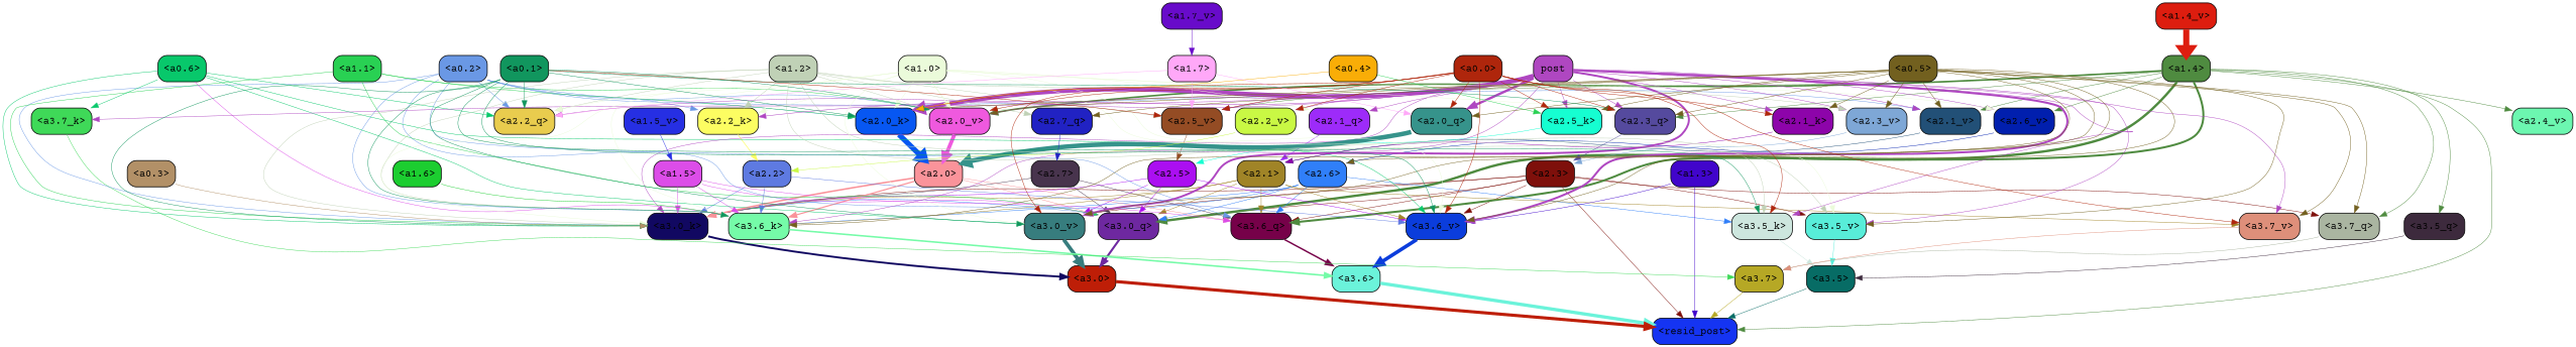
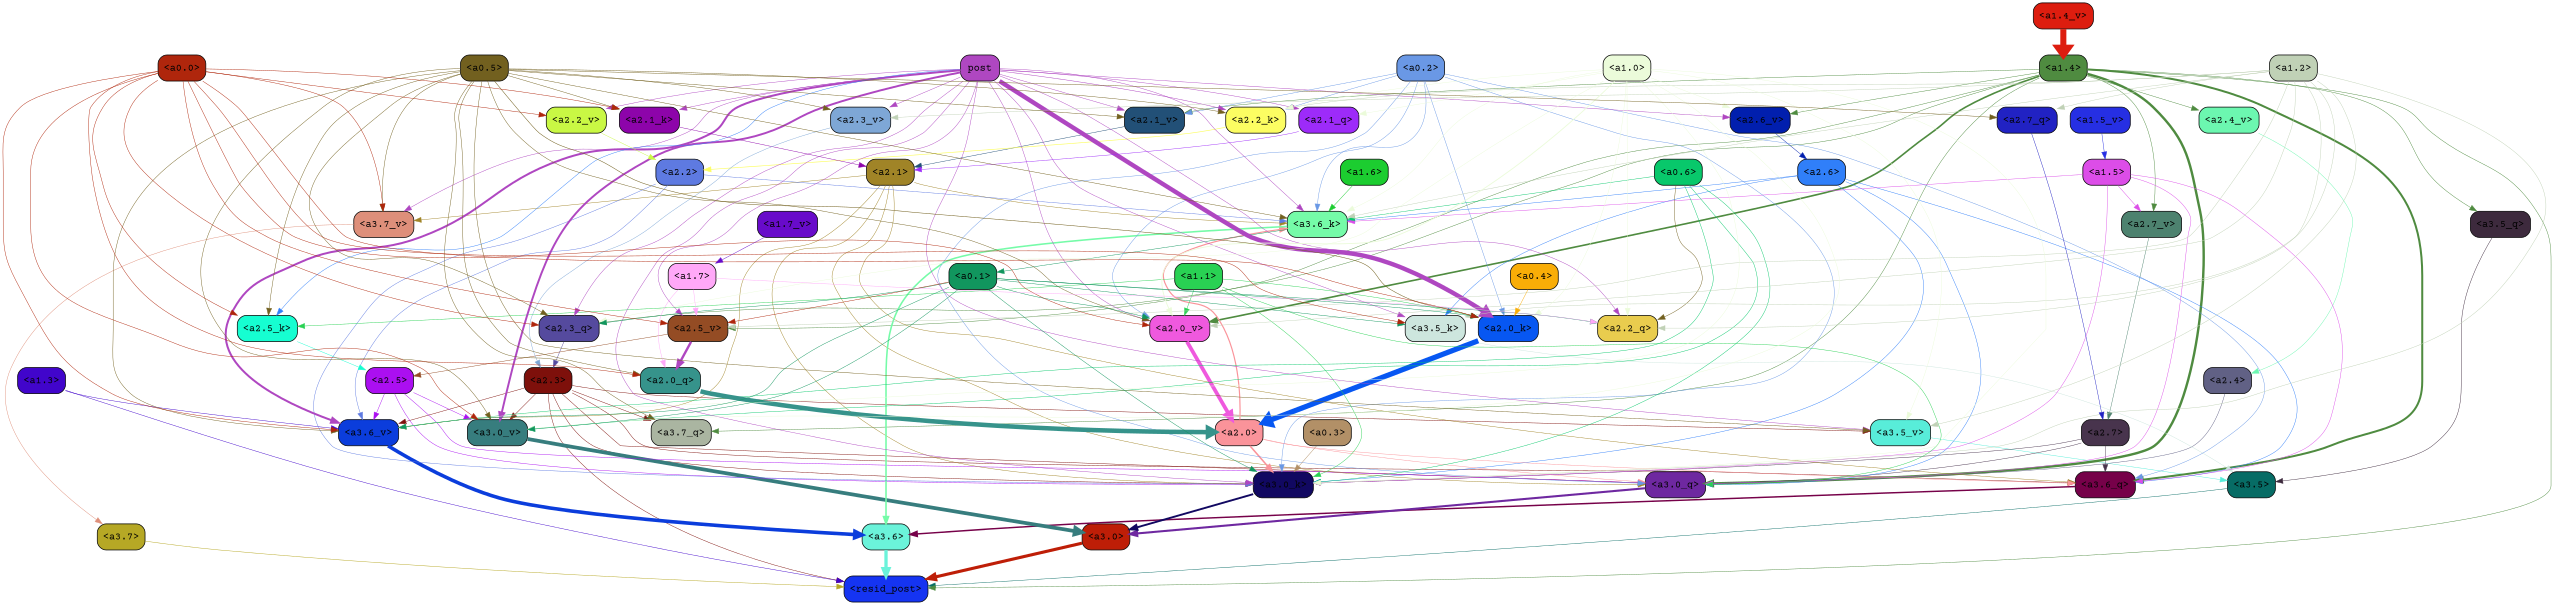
  strict digraph {
    fontname="Courier Prime"
    splines=true
    node [color=black fontname="Courier Prime" shape=box style="filled, rounded"]
    edge [color="#af47c1" fontname="Courier Prime" penwidth=0.6]
    "<a3.7>" [fillcolor="#b6a825"]
    "<resid_post>" [fillcolor="#1534f2"]
    "<a3.6>" [fillcolor="#6bf3da"]
    "<a3.5>" [fillcolor="#076c65"]
    "<a3.0>" [fillcolor="#be1e07"]
    "<a2.3>" [fillcolor="#7e100b"]
    "<a3.7_q>" [fillcolor="#aab5a1"]
    "<a3.6_q>" [fillcolor="#760149"]
    "<a3.0_q>" [fillcolor="#6e28a0"]
    "<a3.0_k>" [fillcolor="#110861"]
    "<a3.6_v>" [fillcolor="#0b3ddc"]
    "<a3.5_v>" [fillcolor="#58edd9"]
    "<a3.0_v>" [fillcolor="#377d7e"]
    "<a1.4>" [fillcolor="#4f8b40"]
    "<a3.5_q>" [fillcolor="#3d2a3d"]
    "<a2.3_q>" [fillcolor="#554a9e"]
+   "<a2.7_v>" [fillcolor="#4d826f"]
    "<a2.6_v>" [fillcolor="#011fae"]
    "<a2.5_v>" [fillcolor="#944c24"]
    "<a2.4_v>" [fillcolor="#6cf7b0"]
    "<a2.1_v>" [fillcolor="#225077"]
    "<a2.0_v>" [fillcolor="#ef59de"]
    "<a2.7>" [fillcolor="#48344d"]
    "<a2.6>" [fillcolor="#307ff9"]
    "<a2.5>" [fillcolor="#ab0ff1"]
+   "<a2.4>" [fillcolor="#616185"]
    "<a2.1>" [fillcolor="#a08427"]
    "<a2.0>" [fillcolor="#fa939a"]
    "<a3.6_k>" [fillcolor="#75fba8"]
    "<a3.5_k>" [fillcolor="#cde6de"]
    "<a3.7_v>" [fillcolor="#de8f7a"]
    "<a1.3>" [fillcolor="#4105cb"]
-   "<a3.7_k>" [fillcolor="#3fd958"]
    "<a1.5>" [fillcolor="#dc4de8"]
    "<a0.2>" [fillcolor="#6a98e5"]
    "<a2.2_q>" [fillcolor="#e9cc4e"]
    "<a2.2_k>" [fillcolor="#fcfd62"]
    "<a2.0_k>" [fillcolor="#0757f2"]
    "<a2.2>" [fillcolor="#5e7ae1"]
    "<a1.1>" [fillcolor="#29d153"]
    "<a2.5_k>" [fillcolor="#16fed1"]
    "<a0.6>" [fillcolor="#08c86b"]
    n43 [fillcolor="#af47c1" label=post]
    "<a2.1_q>" [fillcolor="#9d2bf9"]
    "<a2.0_q>" [fillcolor="#36938b"]
    "<a2.1_k>" [fillcolor="#8d04aa"]
    "<a2.3_v>" [fillcolor="#7ea7d6"]
    "<a2.2_v>" [fillcolor="#c9f844"]
    "<a1.6>" [fillcolor="#1ccd30"]
    "<a1.2>" [fillcolor="#c0d1b6"]
    "<a2.7_q>" [fillcolor="#2122c3"]
    "<a1.0>" [fillcolor="#ebfbda"]
    "<a0.5>" [fillcolor="#72601f"]
    "<a0.1>" [fillcolor="#11965e"]
    "<a0.0>" [fillcolor="#af260c"]
    "<a0.3>" [fillcolor="#b29067"]
    "<a1.7>" [fillcolor="#ffa8f8"]
    "<a0.4>" [fillcolor="#f9ad07"]
    "<a1.7_v>" [fillcolor="#680bca"]
    "<a1.5_v>" [fillcolor="#262fe3"]
    "<a1.4_v>" [fillcolor="#dd1d0f"]
    "<a3.7>" -> "<resid_post>" [color="#b6a825" penwidth=0.6239100098609924]
    "<a3.6>" -> "<resid_post>" [color="#6bf3da" penwidth=4.569062113761902]
    "<a3.5>" -> "<resid_post>" [color="#076c65"]
    "<a3.0>" -> "<resid_post>" [color="#be1e07" penwidth=4.283544182777405]
    "<a2.3>" -> "<resid_post>" [color="#7e100b"]
    "<a2.3>" -> "<a3.7_q>" [color="#7e100b"]
    "<a2.3>" -> "<a3.6_q>" [color="#7e100b"]
    "<a2.3>" -> "<a3.0_q>" [color="#7e100b"]
    "<a2.3>" -> "<a3.0_k>" [color="#7e100b"]
    "<a2.3>" -> "<a3.6_v>" [color="#7e100b"]
    "<a2.3>" -> "<a3.5_v>" [color="#7e100b"]
    "<a2.3>" -> "<a3.0_v>" [color="#7e100b"]
-   "<a3.7_q>" -> "<a3.7>" [color="#aab5a1"]
    "<a3.6_q>" -> "<a3.6>" [color="#760149" penwidth=2.0347584784030914]
    "<a3.0_q>" -> "<a3.0>" [color="#6e28a0" penwidth=2.8635367155075073]
    "<a3.0_k>" -> "<a3.0>" [color="#110861" penwidth=2.632905662059784]
    "<a3.6_v>" -> "<a3.6>" [color="#0b3ddc" penwidth=4.981305837631226]
    "<a3.5_v>" -> "<a3.5>" [color="#58edd9"]
    "<a3.0_v>" -> "<a3.0>" [color="#377d7e" penwidth=5.168330669403076]
    "<a1.4>" -> "<resid_post>" [color="#4f8b40"]
    "<a1.4>" -> "<a3.7_q>" [color="#4f8b40"]
    "<a1.4>" -> "<a3.6_q>" [color="#4f8b40" penwidth=2.7934007048606873]
    "<a1.4>" -> "<a3.0_q>" [color="#4f8b40" penwidth=3.340754985809326]
    "<a1.4>" -> "<a3.5_q>" [color="#4f8b40"]
    "<a1.4>" -> "<a2.3_q>" [color="#4f8b40"]
+   "<a1.4>" -> "<a2.7_v>" [color="#4f8b40"]
    "<a1.4>" -> "<a2.6_v>" [color="#4f8b40"]
    "<a1.4>" -> "<a2.5_v>" [color="#4f8b40"]
    "<a1.4>" -> "<a2.4_v>" [color="#4f8b40"]
    "<a1.4>" -> "<a2.1_v>" [color="#4f8b40"]
    "<a1.4>" -> "<a2.0_v>" [color="#4f8b40" penwidth=2.268759250640869]
    "<a3.5_q>" -> "<a3.5>" [color="#3d2a3d"]
    "<a2.3_q>" -> "<a2.3>" [color="#554a9e"]
+   "<a2.7_v>" -> "<a2.7>" [color="#4d826f"]
    "<a2.6_v>" -> "<a2.6>" [color="#011fae"]
    "<a2.5_v>" -> "<a2.5>" [color="#944c24"]
+   "<a2.4_v>" -> "<a2.4>" [color="#6cf7b0"]
    "<a2.1_v>" -> "<a2.1>" [color="#225077"]
    "<a2.0_v>" -> "<a2.0>" [color="#ef59de" penwidth=5.231471925973892]
    "<a2.7>" -> "<a3.6_q>" [color="#48344d"]
    "<a2.7>" -> "<a3.0_q>" [color="#48344d"]
    "<a2.7>" -> "<a3.0_k>" [color="#48344d"]
    "<a2.6>" -> "<a3.6_q>" [color="#307ff9"]
    "<a2.6>" -> "<a3.0_q>" [color="#307ff9"]
    "<a2.6>" -> "<a3.0_k>" [color="#307ff9"]
    "<a2.6>" -> "<a3.6_k>" [color="#307ff9"]
    "<a2.6>" -> "<a3.5_k>" [color="#307ff9"]
    "<a2.5>" -> "<a3.0_q>" [color="#ab0ff1"]
    "<a2.5>" -> "<a3.0_k>" [color="#ab0ff1"]
    "<a2.5>" -> "<a3.6_v>" [color="#ab0ff1"]
    "<a2.5>" -> "<a3.0_v>" [color="#ab0ff1"]
+   "<a2.4>" -> "<a3.0_q>" [color="#616185"]
    "<a2.1>" -> "<a3.6_q>" [color="#a08427"]
    "<a2.1>" -> "<a3.0_q>" [color="#a08427"]
    "<a2.1>" -> "<a3.0_k>" [color="#a08427"]
    "<a2.1>" -> "<a3.6_v>" [color="#a08427"]
    "<a2.1>" -> "<a3.6_k>" [color="#a08427"]
    "<a2.1>" -> "<a3.7_v>" [color="#a08427"]
    "<a2.0>" -> "<a3.6_q>" [color="#fa939a"]
    "<a2.0>" -> "<a3.0_q>" [color="#fa939a"]
    "<a2.0>" -> "<a3.0_k>" [color="#fa939a" penwidth=2.161143198609352]
    "<a2.0>" -> "<a3.6_k>" [color="#fa939a" penwidth=1.6382827460765839]
    "<a3.6_k>" -> "<a3.6>" [color="#75fba8" penwidth=2.1760786175727844]
    "<a3.5_k>" -> "<a3.5>" [color="#cde6de"]
    "<a3.7_v>" -> "<a3.7>" [color="#de8f7a"]
    "<a1.3>" -> "<resid_post>" [color="#4105cb"]
    "<a1.3>" -> "<a3.6_v>" [color="#4105cb"]
-   "<a3.7_k>" -> "<a3.7>" [color="#3fd958"]
    "<a1.5>" -> "<a3.6_q>" [color="#dc4de8"]
    "<a1.5>" -> "<a3.0_q>" [color="#dc4de8"]
    "<a1.5>" -> "<a3.0_k>" [color="#dc4de8"]
+   "<a1.5>" -> "<a2.7_v>" [color="#dc4de8"]
    "<a1.5>" -> "<a3.6_k>" [color="#dc4de8"]
    "<a0.2>" -> "<a3.6_q>" [color="#6a98e5"]
    "<a0.2>" -> "<a3.0_q>" [color="#6a98e5"]
    "<a0.2>" -> "<a3.0_k>" [color="#6a98e5"]
    "<a0.2>" -> "<a2.1_v>" [color="#6a98e5"]
    "<a0.2>" -> "<a2.0_v>" [color="#6a98e5"]
    "<a0.2>" -> "<a3.6_k>" [color="#6a98e5"]
-   "<a0.2>" -> "<a2.2_q>" [color="#6a98e5"]
    "<a0.2>" -> "<a2.2_k>" [color="#6a98e5"]
    "<a0.2>" -> "<a2.0_k>" [color="#6a98e5"]
    "<a2.2_k>" -> "<a2.2>" [color="#fcfd62" penwidth=0.8854708671569824]
    "<a2.0_k>" -> "<a2.0>" [color="#0757f2" penwidth=7.231504917144775]
    "<a2.2>" -> "<a3.0_k>" [color="#5e7ae1"]
    "<a2.2>" -> "<a3.6_v>" [color="#5e7ae1"]
    "<a2.2>" -> "<a3.6_k>" [color="#5e7ae1"]
    "<a1.1>" -> "<a3.0_q>" [color="#29d153"]
    "<a1.1>" -> "<a3.0_k>" [color="#29d153"]
    "<a1.1>" -> "<a2.0_v>" [color="#29d153"]
    "<a1.1>" -> "<a2.0_k>" [color="#29d153"]
-   "<a0.4>" -> "<a2.5_k>" [color="#29d153"]
+   "<a1.1>" -> "<a2.5_k>" [color="#29d153"]
    "<a2.5_k>" -> "<a2.5>" [color="#16fed1"]
    "<a0.6>" -> "<a3.0_k>" [color="#08c86b"]
    "<a0.6>" -> "<a3.6_v>" [color="#08c86b"]
    "<a0.6>" -> "<a3.0_v>" [color="#08c86b"]
-   "<a0.6>" -> "<a3.6_k>" [color="#dc4de8"]
-   "<a0.6>" -> "<a3.7_k>" [color="#08c86b"]
-   "<a0.6>" -> "<a2.2_q>" [color="#08c86b"]
+   "<a0.6>" -> "<a3.6_k>" [color="#08c86b"]
+   "<a0.6>" -> "<a2.2_q>" [color="#72601f"]
    n43 -> "<a3.0_k>"
    n43 -> "<a3.6_v>" [penwidth=2.7825746536254883]
    n43 -> "<a3.5_v>"
    n43 -> "<a3.0_v>" [penwidth=2.6950180530548096]
    n43 -> "<a2.3_q>"
    n43 -> "<a2.6_v>"
    n43 -> "<a2.5_v>"
    n43 -> "<a2.1_v>"
    n43 -> "<a2.0_v>"
    n43 -> "<a3.6_k>"
    n43 -> "<a3.5_k>"
    n43 -> "<a3.7_v>"
-   n43 -> "<a3.7_k>"
    n43 -> "<a2.2_q>"
    n43 -> "<a2.2_k>" [penwidth=0.6698317527770996]
    n43 -> "<a2.0_k>" [penwidth=6.12570995092392]
-   n43 -> "<a2.5_k>"
+   n43 -> "<a2.5_k>" [color="#307ff9"]
    n43 -> "<a2.1_q>"
-   n43 -> "<a2.0_q>" [penwidth=3.305941343307495]
+   "<a2.5_v>" -> "<a2.0_q>" [penwidth=3.305941343307495]
    n43 -> "<a2.1_k>"
    n43 -> "<a2.3_v>"
    n43 -> "<a2.2_v>"
    "<a2.1_q>" -> "<a2.1>" [color="#9d2bf9"]
    "<a2.0_q>" -> "<a2.0>" [color="#36938b" penwidth=6.256794691085815]
    "<a2.1_k>" -> "<a2.1>" [color="#8d04aa"]
    "<a2.3_v>" -> "<a2.3>" [color="#7ea7d6"]
    "<a2.2_v>" -> "<a2.2>" [color="#c9f844"]
    "<a1.6>" -> "<a3.6_k>" [color="#1ccd30"]
    "<a1.2>" -> "<a3.0_k>" [color="#c0d1b6"]
    "<a1.2>" -> "<a3.5_v>" [color="#c0d1b6"]
    "<a1.2>" -> "<a2.5_v>" [color="#c0d1b6"]
    "<a1.2>" -> "<a2.0_v>" [color="#c0d1b6"]
    "<a1.2>" -> "<a3.6_k>" [color="#c0d1b6"]
    "<a1.2>" -> "<a3.5_k>" [color="#c0d1b6"]
    "<a1.2>" -> "<a2.2_q>" [color="#c0d1b6"]
    "<a1.2>" -> "<a2.2_k>" [color="#c0d1b6"]
    "<a1.2>" -> "<a2.3_v>" [color="#c0d1b6"]
    "<a1.2>" -> "<a2.7_q>" [color="#c0d1b6"]
    "<a2.7_q>" -> "<a2.7>" [color="#2122c3"]
    "<a1.0>" -> "<a3.0_k>" [color="#ebfbda"]
    "<a1.0>" -> "<a3.6_v>" [color="#ebfbda"]
    "<a1.0>" -> "<a3.5_v>" [color="#ebfbda"]
    "<a1.0>" -> "<a3.0_v>" [color="#ebfbda"]
    "<a1.0>" -> "<a2.3_q>" [color="#ebfbda"]
    "<a1.0>" -> "<a2.6_v>" [color="#ebfbda"]
    "<a1.0>" -> "<a2.0_v>" [color="#ebfbda" penwidth=1.2213096618652344]
    "<a1.0>" -> "<a3.6_k>" [color="#ebfbda"]
    "<a1.0>" -> "<a2.2_q>" [color="#ebfbda"]
    "<a1.0>" -> "<a2.2_k>" [color="#ebfbda"]
    "<a1.0>" -> "<a2.0_k>" [color="#ebfbda"]
    "<a1.0>" -> "<a2.1_q>" [color="#ebfbda"]
    "<a0.5>" -> "<a3.7_q>" [color="#72601f"]
    "<a0.5>" -> "<a3.6_v>" [color="#72601f"]
    "<a0.5>" -> "<a3.5_v>" [color="#72601f"]
    "<a0.5>" -> "<a3.0_v>" [color="#72601f"]
    "<a0.5>" -> "<a2.3_q>" [color="#72601f"]
    "<a0.5>" -> "<a2.1_v>" [color="#72601f"]
    "<a0.5>" -> "<a2.0_v>" [color="#72601f"]
    "<a0.5>" -> "<a3.6_k>" [color="#72601f"]
    "<a0.5>" -> "<a3.7_v>" [color="#72601f"]
-   "<a0.5>" -> "<a2.6>" [color="#72601f"]
+   "<a0.5>" -> "<a2.2_k>" [color="#72601f"]
    "<a0.5>" -> "<a2.0_k>" [color="#72601f" penwidth=0.6900839805603027]
    "<a0.5>" -> "<a2.5_k>" [color="#72601f"]
    "<a0.5>" -> "<a2.0_q>" [color="#72601f"]
    "<a0.5>" -> "<a2.1_k>" [color="#72601f"]
    "<a0.5>" -> "<a2.3_v>" [color="#72601f"]
    "<a0.5>" -> "<a2.7_q>" [color="#72601f"]
    "<a0.1>" -> "<a3.0_k>" [color="#11965e"]
    "<a0.1>" -> "<a3.6_v>" [color="#11965e"]
    "<a0.1>" -> "<a3.0_v>" [color="#11965e"]
    "<a0.1>" -> "<a2.3_q>" [color="#11965e"]
    "<a0.1>" -> "<a2.5_v>" [color="#af260c"]
    "<a0.1>" -> "<a2.0_v>" [color="#11965e"]
-   "<a0.1>" -> "<a3.6_k>" [color="#11965e"]
+   "<a3.6_k>" -> "<a0.1>" [color="#11965e"]
    "<a0.1>" -> "<a3.5_k>" [color="#11965e"]
    "<a0.1>" -> "<a2.2_q>" [color="#11965e"]
    "<a0.1>" -> "<a2.0_k>" [color="#11965e"]
    "<a0.0>" -> "<a3.6_v>" [color="#af260c"]
    "<a0.0>" -> "<a3.0_v>" [color="#af260c"]
    "<a0.0>" -> "<a2.3_q>" [color="#af260c"]
    "<a0.0>" -> "<a2.5_v>" [color="#af260c"]
    "<a0.0>" -> "<a2.0_v>" [color="#af260c"]
    "<a0.0>" -> "<a3.5_k>" [color="#af260c"]
    "<a0.0>" -> "<a3.7_v>" [color="#af260c"]
    "<a0.0>" -> "<a2.0_k>" [color="#af260c"]
    "<a0.0>" -> "<a2.5_k>" [color="#af260c"]
    "<a0.0>" -> "<a2.0_q>" [color="#af260c"]
    "<a0.0>" -> "<a2.1_k>" [color="#af260c"]
    "<a0.0>" -> "<a2.2_v>" [color="#af260c"]
    "<a0.3>" -> "<a3.0_k>" [color="#b29067"]
    "<a1.7>" -> "<a2.5_v>" [color="#ffa8f8"]
    "<a1.7>" -> "<a2.2_q>" [color="#ffa8f8"]
    "<a1.7>" -> "<a2.0_q>" [color="#ffa8f8"]
    "<a0.4>" -> "<a2.0_k>" [color="#f9ad07"]
    "<a1.7_v>" -> "<a1.7>" [color="#680bca"]
    "<a1.5_v>" -> "<a1.5>" [color="#262fe3"]
    "<a1.4_v>" -> "<a1.4>" [color="#dd1d0f" penwidth=8.36684274673462]
  }
